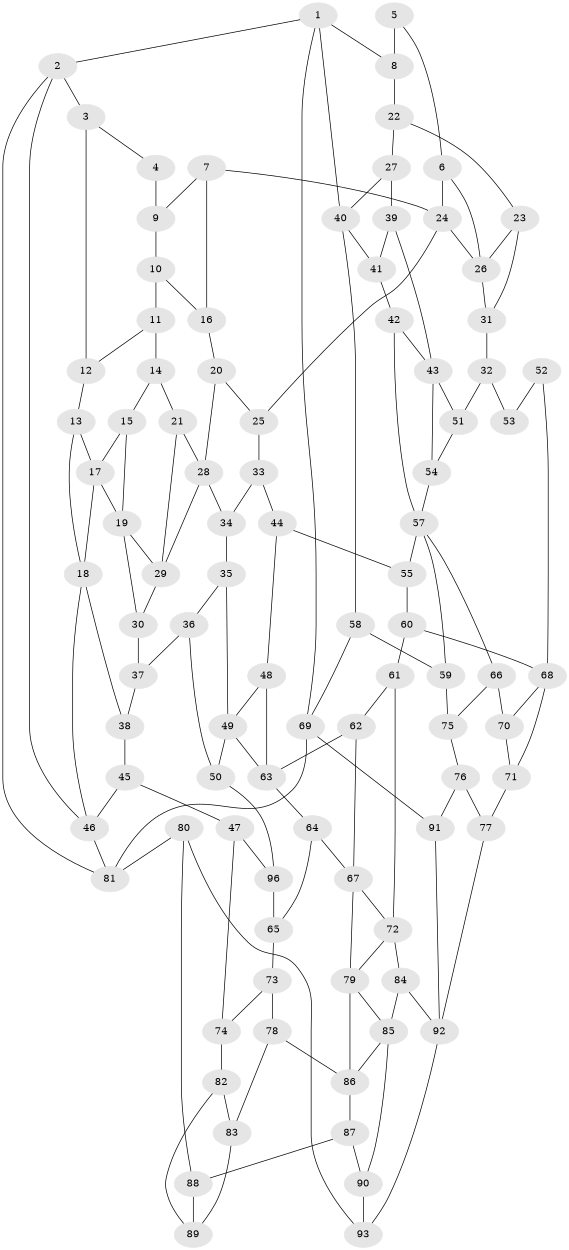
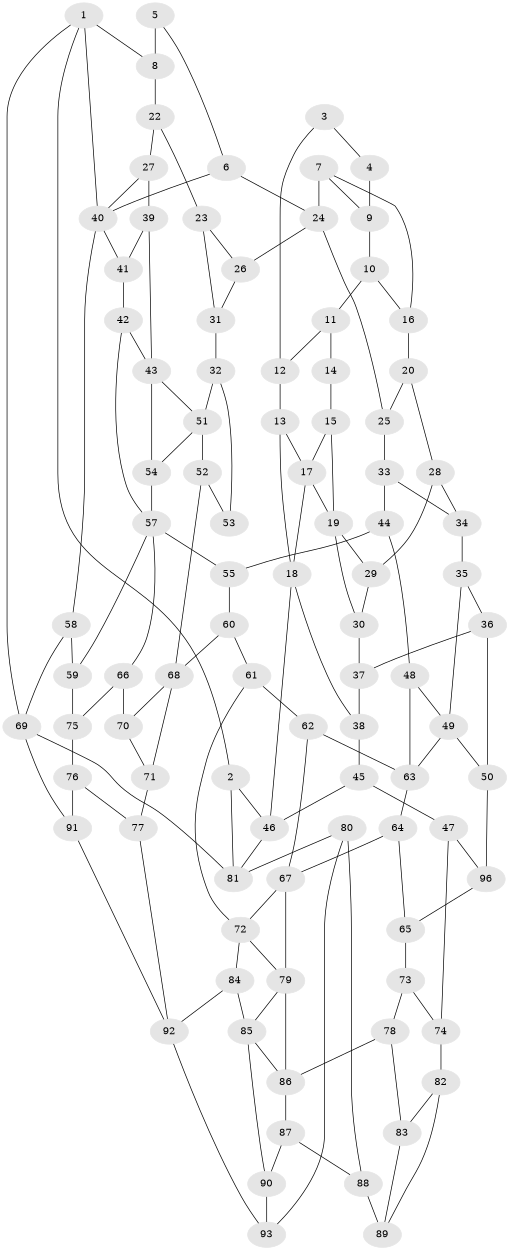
  graph {
    node [color=gray90 style=filled]
    edge [weight=1.0]
    1
    2
    8
    40
    69
    3
    46
    81
    22
    41
    58
    91
    4
    12
    9
    13
    10
    5
    6
    24
    26
    25
    31
    7
    16
    20
    23
    27
    11
    14
    15
-   21
    17
    18
    19
    38
    29
    28
    30
    45
    37
    33
    34
    39
    32
    44
    43
    35
    51
    53
    54
    52
    48
    55
    36
    49
    50
    63
    n59 [label=96]
    47
    42
    59
    57
    66
    60
    74
    65
    82
    64
    68
    70
    71
    61
    73
    75
    76
    62
    72
    67
    79
    84
    78
    86
    85
    77
    92
    83
    89
    93
    87
    90
    80
    88
    1 -- 2
    1 -- 8
    1 -- 40
    1 -- 69
-   2 -- 3
    2 -- 46
    2 -- 81
    8 -- 22
    40 -- 41
    40 -- 58
    69 -- 81
    69 -- 91
    3 -- 4
    3 -- 12
    46 -- 81
    22 -- 23
    22 -- 27
    41 -- 42
    58 -- 69
    58 -- 59
    91 -- 92
    4 -- 9 [weight=2.0]
    12 -- 13
    9 -- 10
    13 -- 17
    13 -- 18
    10 -- 16
    10 -- 11
    5 -- 8 [weight=2.0]
    5 -- 6
    6 -- 24
-   6 -- 26
+   6 -- 40
    24 -- 26
    24 -- 25
    26 -- 31
    25 -- 33
    31 -- 32
    7 -- 9
    7 -- 24
    7 -- 16
    16 -- 20
    20 -- 25
    20 -- 28
    23 -- 26
    23 -- 31
    27 -- 40
    27 -- 39 [weight=2.0]
    11 -- 12
    11 -- 14
    14 -- 15
-   14 -- 21
    15 -- 17
    15 -- 19
-   21 -- 29
-   21 -- 28
    17 -- 18
    17 -- 19
    18 -- 46
    18 -- 38
    19 -- 29
    19 -- 30
    38 -- 45
    29 -- 30
    28 -- 29
    28 -- 34
    30 -- 37
    45 -- 46
    45 -- 47
    37 -- 38
    33 -- 34
    33 -- 44
    34 -- 35
    39 -- 41
    39 -- 43
    32 -- 51
    32 -- 53
    44 -- 48
    44 -- 55
    43 -- 51
    43 -- 54
    35 -- 36
    35 -- 49
    51 -- 54
+   51 -- 52
    54 -- 57
    52 -- 53
    52 -- 68
    48 -- 49
    48 -- 63
    55 -- 60
    36 -- 37
    36 -- 50
    49 -- 50
    49 -- 63
    50 -- n59 [weight=2.0]
    63 -- 64
    n59 -- 65
    47 -- n59
    47 -- 74
    42 -- 43
    42 -- 57
    59 -- 75 [weight=2.0]
    57 -- 55 [weight=2.0]
    57 -- 59
    57 -- 66
    66 -- 70 [weight=2.0]
    66 -- 75
    60 -- 68
    60 -- 61
    74 -- 82 [weight=2.0]
    65 -- 73
    82 -- 83
    82 -- 89
    64 -- 65
    64 -- 67
    68 -- 70
    68 -- 71
    70 -- 71
    71 -- 77
    61 -- 62
    61 -- 72
    73 -- 74
    73 -- 78
    75 -- 76
    76 -- 91
    76 -- 77
    62 -- 63
    62 -- 67
    72 -- 79
    72 -- 84
    67 -- 72
    67 -- 79
    79 -- 86
    79 -- 85
    84 -- 85
    84 -- 92
    78 -- 86
    78 -- 83
    86 -- 87
    85 -- 86
    85 -- 90
    77 -- 92
    92 -- 93
    83 -- 89
    87 -- 90
    87 -- 88
    90 -- 93
    80 -- 81
    80 -- 93
    80 -- 88
    88 -- 89 [weight=2.0]
  }
